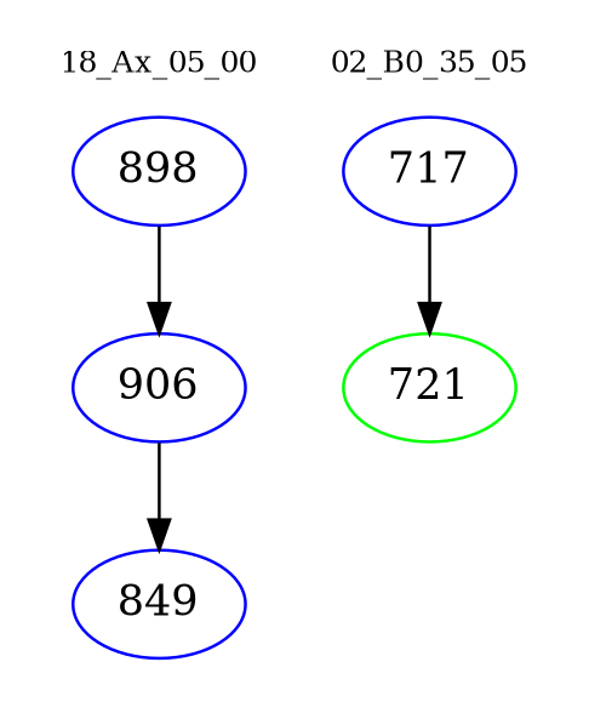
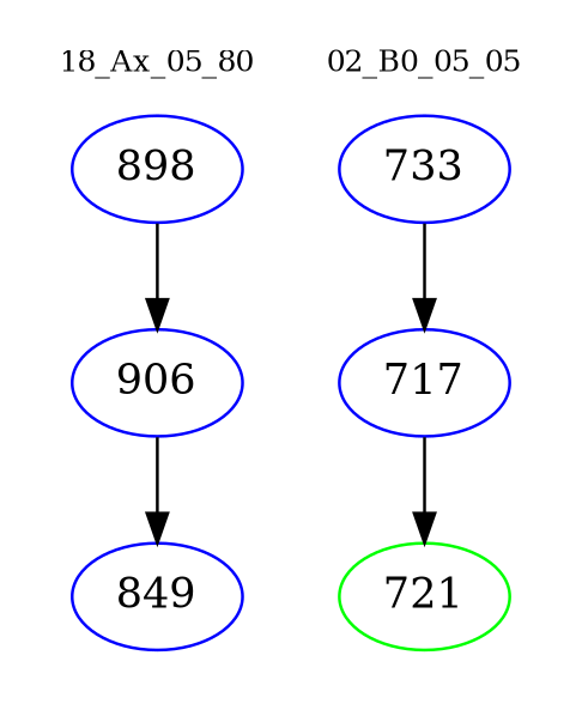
  digraph {
    node [color=blue]
    edge [color=black]
    n1 [label=898]
    n2 [label=906]
    n3 [label=849]
+   n4 [label=733]
    n5 [label=717]
    n6 [color=green label=721]
    subgraph cluster_1 {
      color=white
      fontsize=10
-     label="18_Ax_05_00"
+     label="18_Ax_05_80"
      n1
      n2
      n3
    }
    subgraph cluster_2 {
      color=white
      fontsize=10
-     label="02_B0_35_05"
+     label="02_B0_05_05"
+     n4
      n5
      n6
    }
    n1 -> n2
    n2 -> n3
+   n4 -> n5
    n5 -> n6
  }
